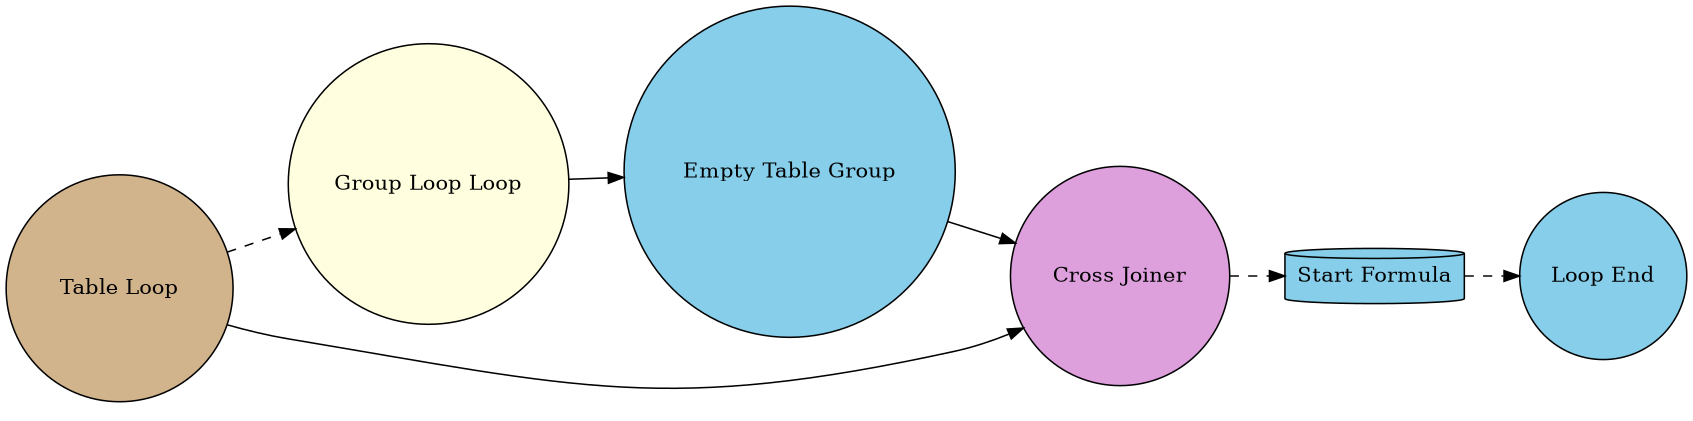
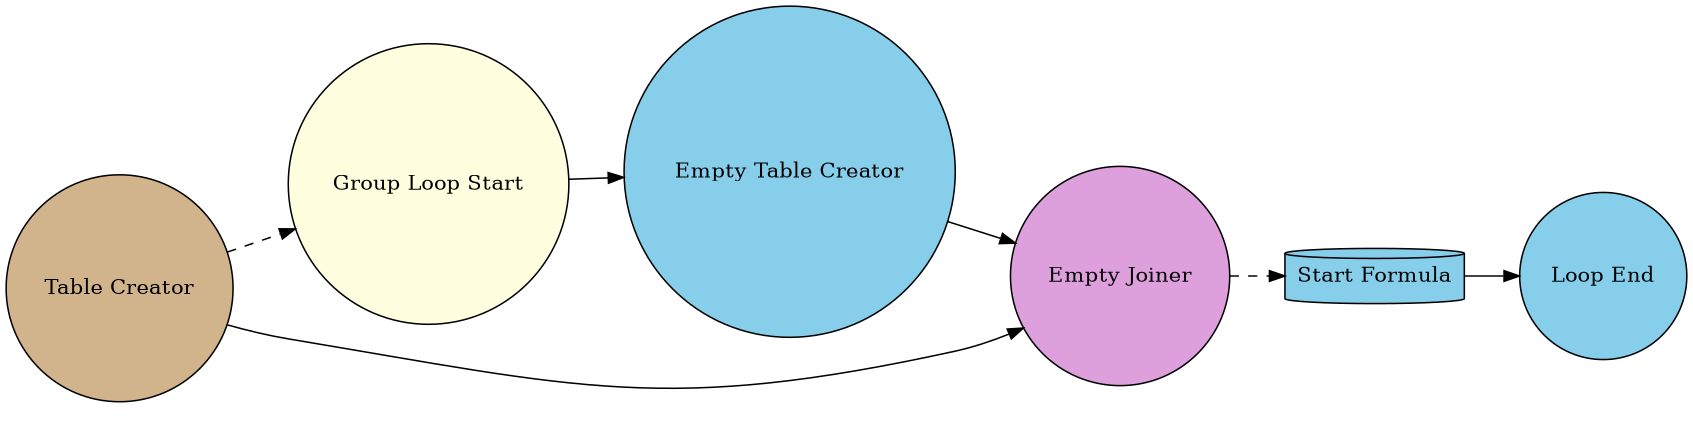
  digraph {
    rankdir=LR
    node [fillcolor=skyblue shape=circle style=filled]
    edge [style=dashed]
-   n1 [fillcolor=tan label="Table Loop"]
-   n2 [fillcolor=lightyellow label="Group Loop Loop"]
-   n3 [fillcolor=plum label="Cross Joiner"]
-   n4 [label="Empty Table Group"]
+   n1 [fillcolor=tan label="Table Creator"]
+   n2 [fillcolor=lightyellow label="Group Loop Start"]
+   n3 [fillcolor=plum label="Empty Joiner"]
+   n4 [label="Empty Table Creator"]
    n5 [label="Start Formula" shape=cylinder]
    n6 [label="Loop End"]
    n1 -> n2
    n1 -> n3 [style=solid]
    n2 -> n4 [style=solid]
    n3 -> n5
    n4 -> n3 [style=solid]
-   n5 -> n6
+   n5 -> n6 [style=solid]
  }
